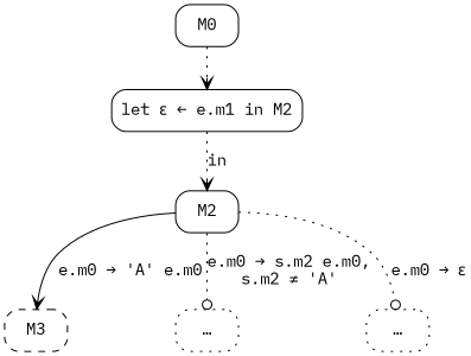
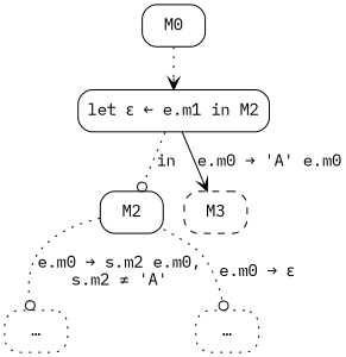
  digraph {
    fontname="IBM Plex Mono"
    node [fontname="IBM Plex Mono" shape=box style=rounded]
    edge [arrowhead=vee fontname="IBM Plex Mono" style=dotted]
    n1 [label="let ε ← e.m1 in M2"]
    M2
    M0
    M3 [style="rounded,dashed"]
    n5 [label="…" style="rounded,dotted"]
    n6 [label="…" style="rounded,dotted"]
-   n1 -> M2 [label=in]
-   M2 -> M3 [label="e.m0 → 'A' e.m0" style=solid]
+   n1 -> M2 [arrowhead=odot label=in]
+   n1 -> M3 [label="e.m0 → 'A' e.m0" style=solid]
    M2 -> n5 [arrowhead=odot label="e.m0 → s.m2 e.m0,\ns.m2 ≠ 'A'"]
    M2 -> n6 [arrowhead=odot label="e.m0 → ε"]
    M0 -> n1
  }
